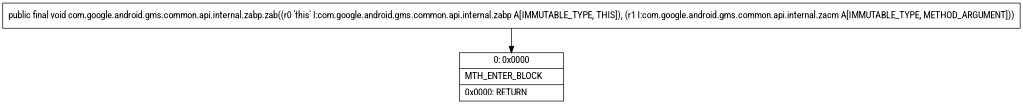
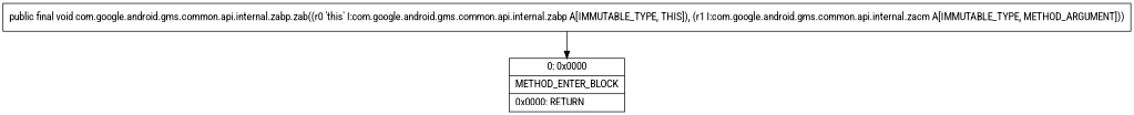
  digraph {
    fontname="Roboto Condensed"
    node [shape=record fontname="Roboto Condensed"]
-   n1 [label="{0\:\ 0x0000|MTH_ENTER_BLOCK\l|0x0000: RETURN   \l}"]
+   n1 [label="{0\:\ 0x0000|METHOD_ENTER_BLOCK\l|0x0000: RETURN   \l}"]
    n2 [label="{public final void com.google.android.gms.common.api.internal.zabp.zab((r0 'this' I:com.google.android.gms.common.api.internal.zabp A[IMMUTABLE_TYPE, THIS]), (r1 I:com.google.android.gms.common.api.internal.zacm A[IMMUTABLE_TYPE, METHOD_ARGUMENT])) }"]
    n2 -> n1 [fontname="Roboto Condensed"]
  }
